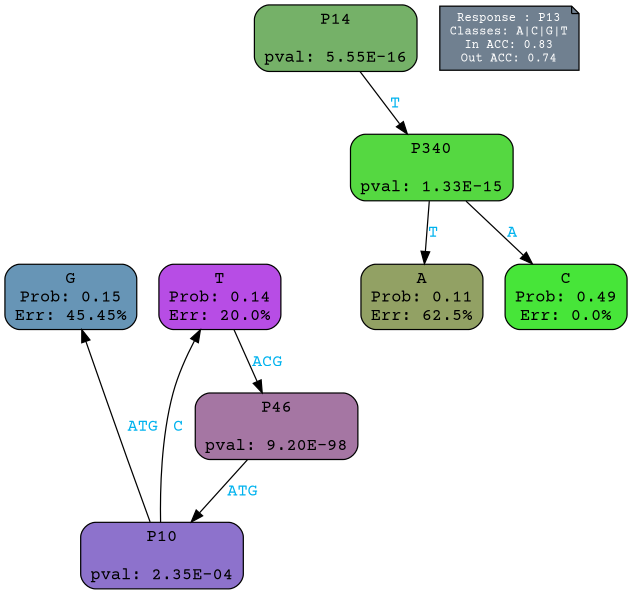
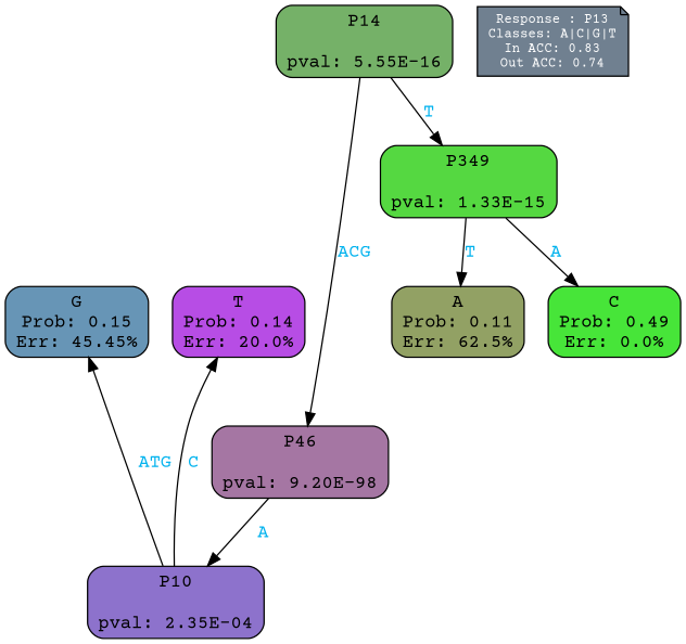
  digraph {
    fontname="Courier Prime"
    ranksep=equally
    splines=polylines
    node [color=black fontname="Courier Prime" shape=box style="filled, rounded"]
    edge [fontcolor=deepskyblue2 fontname="Courier Prime"]
    n1 [fillcolor="#6795b6" label="G\nProb: 0.15\nErr: 45.45%"]
    n2 [fillcolor="#b74de5" label="T\nProb: 0.14\nErr: 20.0%"]
    n3 [fillcolor="#47e539" label="C\nProb: 0.49\nErr: 0.0%"]
    n4 [fillcolor="#92a164" label="A\nProb: 0.11\nErr: 62.5%"]
    n5 [align=left fillcolor=slategray fontcolor=white fontsize=10 label="Response : P13\nClasses: A|C|G|T\nIn ACC: 0.83\nOut ACC: 0.74\n" shape=note style=filled]
    n6 [fillcolor="#75b168" label="P14\n\npval: 5.55E-16"]
    n7 [fillcolor="#a576a3" label="P46\n\npval: 9.20E-98"]
-   n8 [fillcolor="#55d841" label="P340\n\npval: 1.33E-15"]
+   n8 [fillcolor="#55d841" label="P349\n\npval: 1.33E-15"]
    n9 [fillcolor="#8d72cc" label="P10\n\npval: 2.35E-04"]
    subgraph sub_1 {
      rank=same
      n1
      n2
      n3
      n4
    }
    subgraph sub_2 {
      rank=same
      n5
      n6
    }
-   n2 -> n7 [label=ACG]
+   n6 -> n7 [label=ACG]
    n6 -> n8 [label=T]
-   n7 -> n9 [label=ATG]
+   n7 -> n9 [label=A]
    n8 -> n3 [label=A]
    n8 -> n4 [label=T]
    n9 -> n1 [label=ATG]
    n9 -> n2 [label=C]
  }
